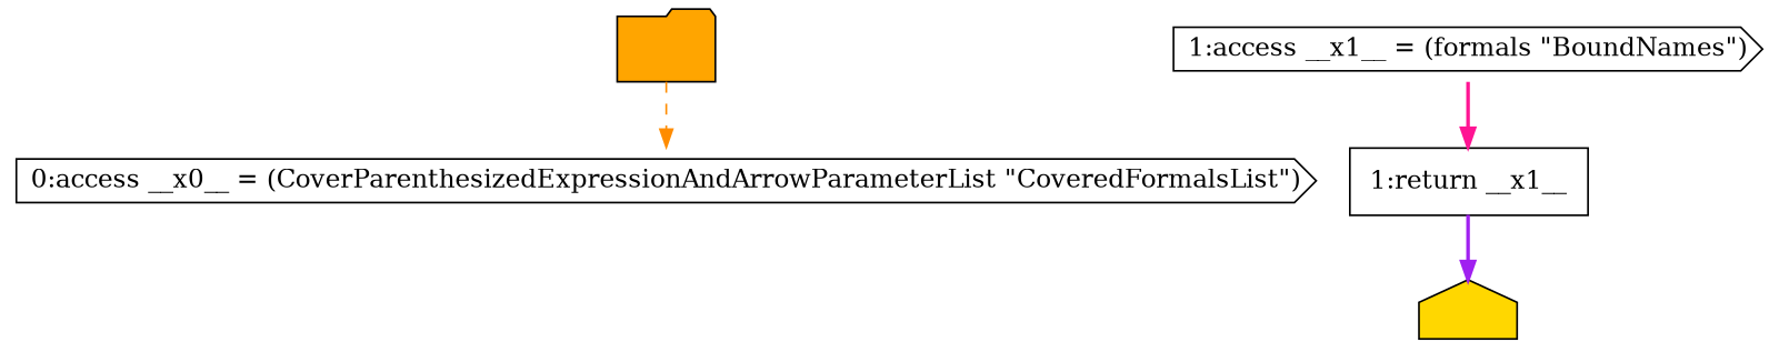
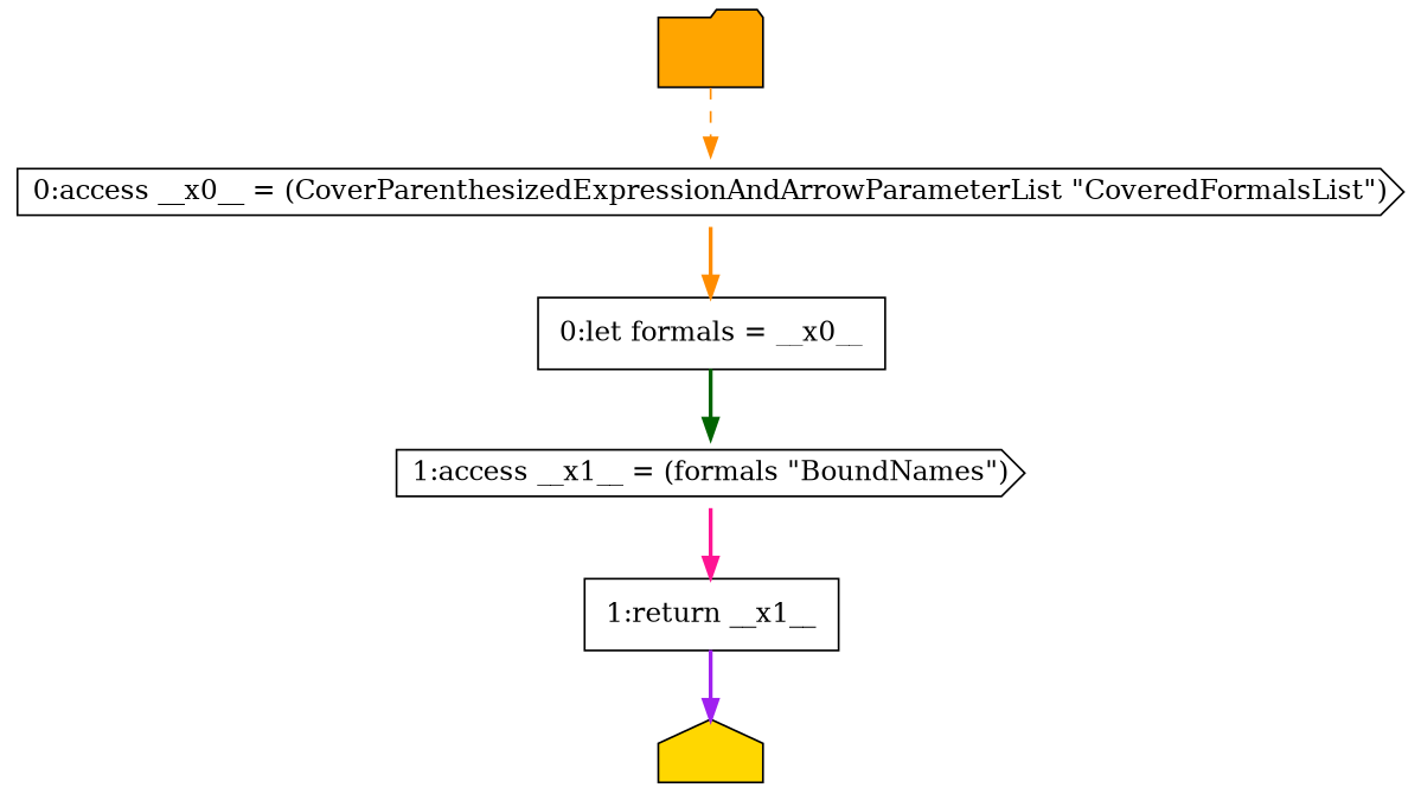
  digraph {
    node [color=black fillcolor=white shape=cds style=filled]
    edge [color=darkorange style=bold]
    n1 [label=<<font color="black">0:access __x0__ = (CoverParenthesizedExpressionAndArrowParameterList &quot;CoveredFormalsList&quot;)</font>>]
+   n2 [label=<<font color="black">     <table border="0" cellborder="1" cellspacing="0" cellpadding="10">       <tr><td align="left">0:let formals = __x0__</td></tr>     </table>   </font>> margin=0 shape=none]
    n3 [label=<<font color="black">     <table border="0" cellborder="1" cellspacing="0" cellpadding="10">       <tr><td align="left">1:return __x1__</td></tr>     </table>   </font>> margin=0 shape=none]
    n4 [fillcolor=gold label=" " shape=house]
    n5 [fillcolor=orange label=" " shape=folder]
    n6 [label=<<font color="black">1:access __x1__ = (formals &quot;BoundNames&quot;)</font>>]
+   n1 -> n2
+   n2 -> n6 [color=darkgreen]
    n3 -> n4 [color=purple]
    n5 -> n1 [style=dashed]
    n6 -> n3 [color=deeppink]
  }
